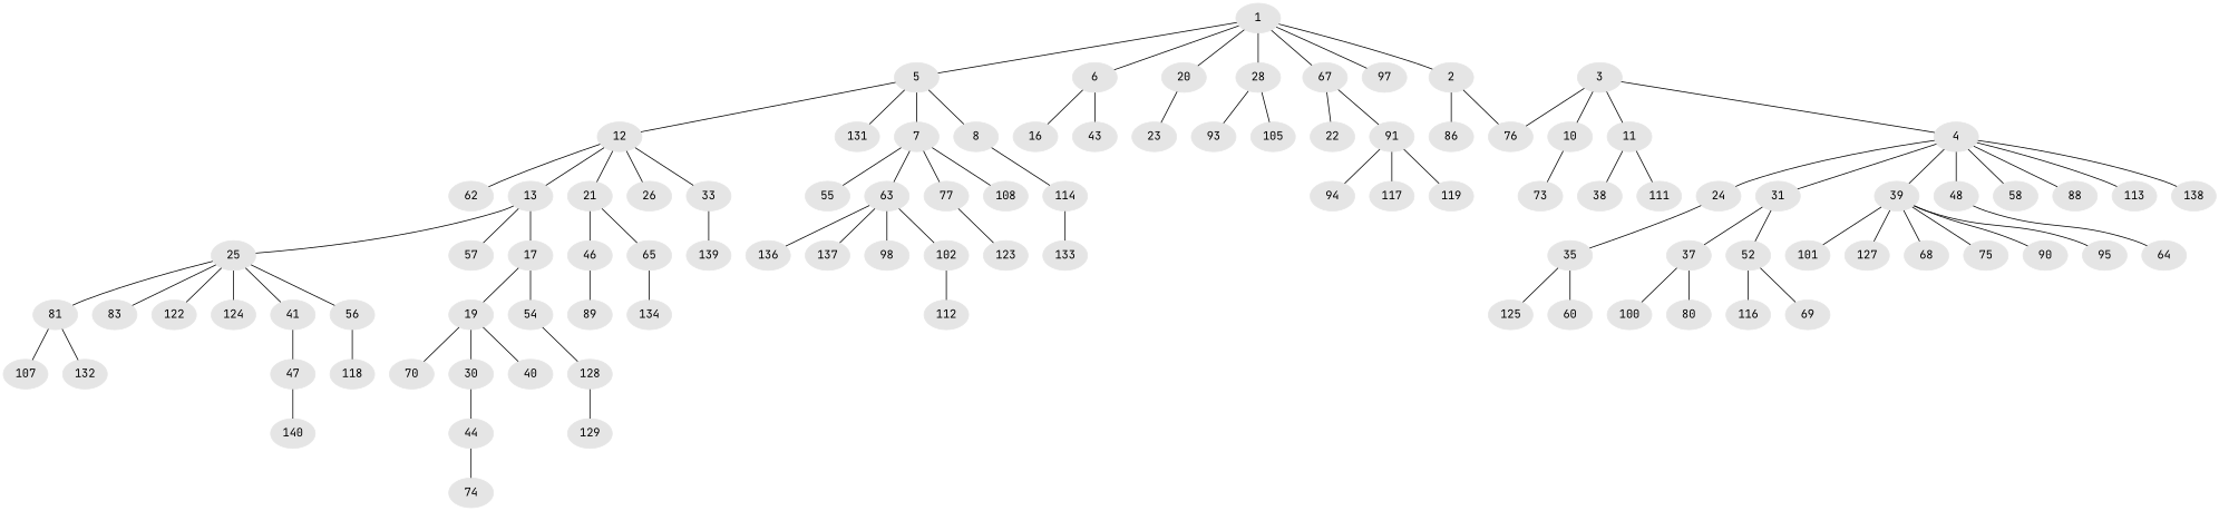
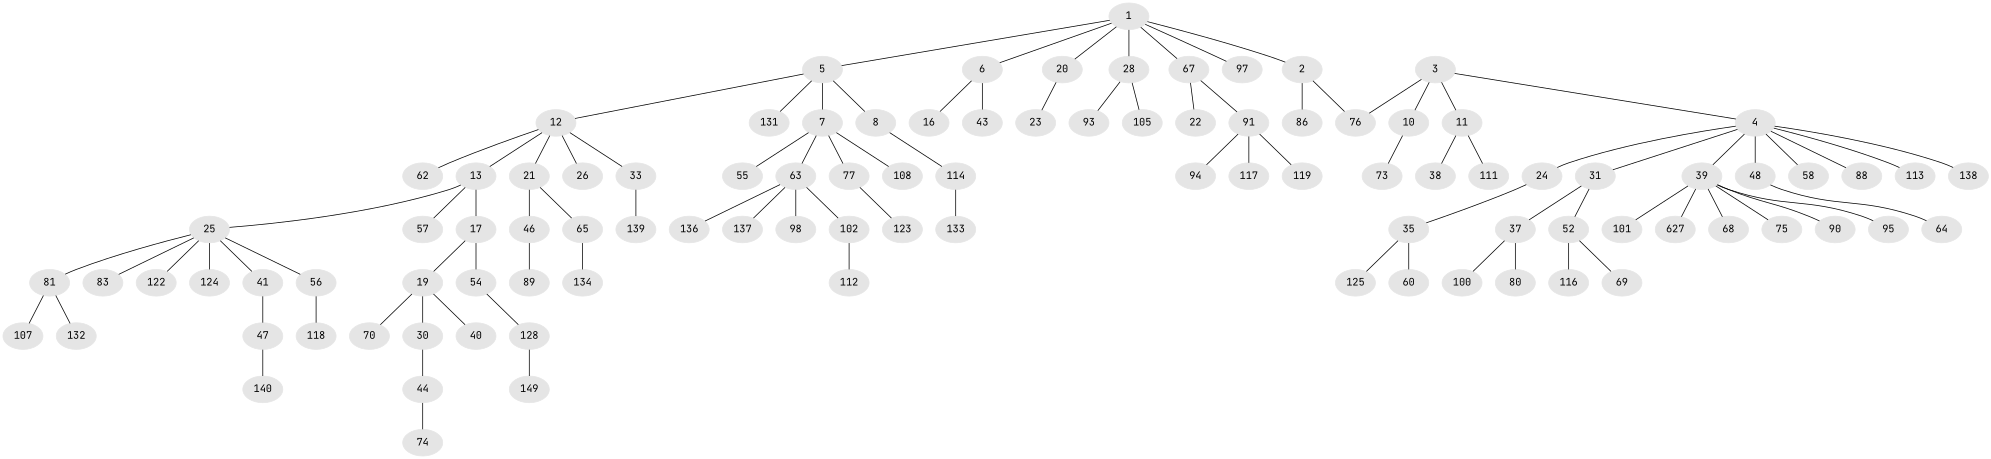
  graph {
    fontname="JetBrains Mono"
    node [color=gray90 fontname="JetBrains Mono" style=filled]
    edge [fontname="JetBrains Mono"]
    1 [super="+9"]
    2 [super="+79"]
    5 [super="+34"]
    6 [super="+14"]
    20
    28 [super="+61"]
    67 [super="+104"]
    97
    86
    76
    7 [super="+49"]
    8 [super="+66"]
    12 [super="+32"]
    131
    16 [super="+121"]
    43 [super="+71"]
    23 [super="+96"]
    93
    105
    n20 [label=22 super="+99"]
    91 [super="+103"]
    3 [super="+27"]
    4 [super="+15"]
    10 [super="+18"]
    11 [super="+22"]
    24 [super="+142"]
    31 [super="+59"]
    39 [super="+85"]
    48 [super="+53"]
    58 [super="+110"]
    88
    113
    138
    73 [super="+84"]
    38
    111
    35
    37
    52
    68
    75
    90
    95
    101
-   127
+   127 [label=627]
    64
    55
    63 [super="+126"]
    77 [super="+87"]
    108
    114 [super="+120"]
    13 [super="+42"]
    21
    26 [super="+115"]
    33 [super="+45"]
    62
    98
    102
    136
    137
    123
    133
    17 [super="+51"]
    25 [super="+29"]
    57
    46 [super="+50"]
    65
    139
    19 [super="+36"]
    54
    41
    56
    81 [super="+92"]
    83
    122
    124
    30 [super="+78"]
    40
    70 [super="+106"]
    128 [super="+135"]
    44
    89
    134 [super="+141"]
    60 [super="+82"]
    125
    47 [super="+109"]
    118
    107
    132
    74 [super="+143"]
    80
    100
    69
    116
    140
-   129 [super="+144"]
+   129 [super="+144" label=149]
    112
    94
    117
    119 [super="+130"]
    1 -- 2
    1 -- 5
    1 -- 6
    1 -- 20
    1 -- 28
    1 -- 67
    1 -- 97
    2 -- 86
    2 -- 76
    5 -- 7
    5 -- 8
    5 -- 12
    5 -- 131
    6 -- 16
    6 -- 43
    20 -- 23
    28 -- 93
    28 -- 105
    67 -- n20
    67 -- 91
    7 -- 55
    7 -- 63
    7 -- 77
    7 -- 108
    8 -- 114
    12 -- 13
    12 -- 21
    12 -- 26
    12 -- 33
    12 -- 62
    91 -- 94
    91 -- 117
    91 -- 119
    3 -- 76
    3 -- 4
    3 -- 10
    3 -- 11
    4 -- 24
    4 -- 31
    4 -- 39
    4 -- 48
    4 -- 58
    4 -- 88
    4 -- 113
    4 -- 138
    10 -- 73
    11 -- 38
    11 -- 111
    24 -- 35
    31 -- 37
    31 -- 52
    39 -- 68
    39 -- 75
    39 -- 90
    39 -- 95
    39 -- 101
    39 -- 127
    48 -- 64
    35 -- 60
    35 -- 125
    37 -- 80
    37 -- 100
    52 -- 69
    52 -- 116
    63 -- 98
    63 -- 102
    63 -- 136
    63 -- 137
    77 -- 123
    114 -- 133
    13 -- 17
    13 -- 25
    13 -- 57
    21 -- 46
    21 -- 65
    33 -- 139
    102 -- 112
    17 -- 19
    17 -- 54
    25 -- 41
    25 -- 56
    25 -- 81
    25 -- 83
    25 -- 122
    25 -- 124
    46 -- 89
    65 -- 134
    19 -- 30
    19 -- 40
    19 -- 70
    54 -- 128
    41 -- 47
    56 -- 118
    81 -- 107
    81 -- 132
    30 -- 44
    128 -- 129
    44 -- 74
    47 -- 140
  }
